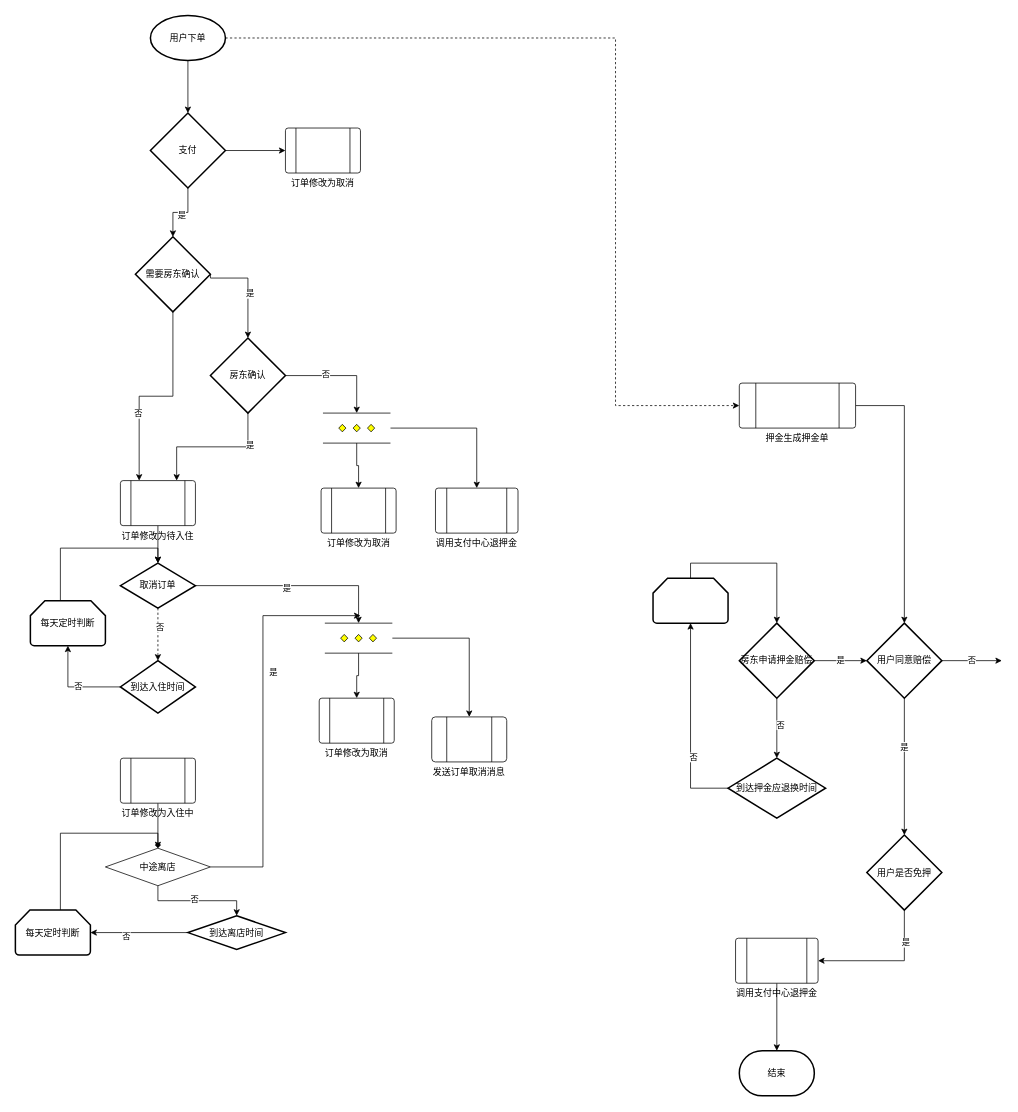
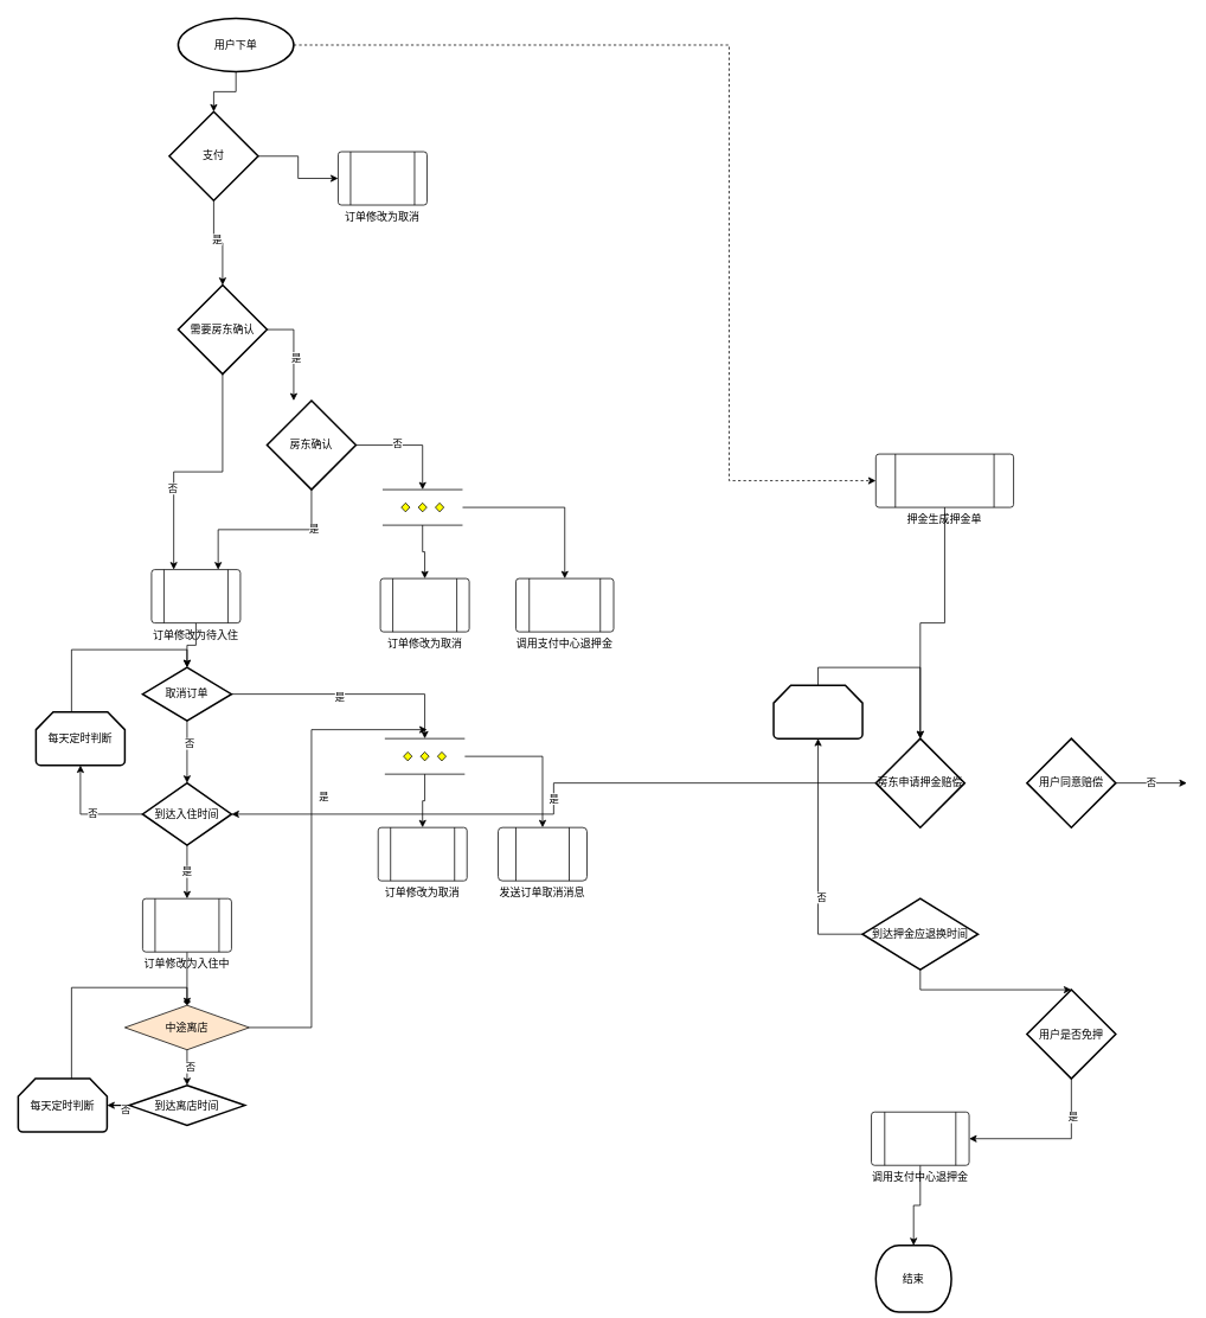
  <mxCell id="0" />
  <mxCell id="1" parent="0" />
  <mxCell id="2" value="调用支付中心退押金" style="verticalLabelPosition=bottom;verticalAlign=top;html=1;shape=process;whiteSpace=wrap;rounded=1;size=0.14;arcSize=6;" vertex="1" parent="1"><mxGeometry x="580" y="650" width="110" height="60" as="geometry" /></mxCell>
  <mxCell id="3" style="edgeStyle=orthogonalEdgeStyle;rounded=0;orthogonalLoop=1;jettySize=auto;html=1;exitX=1;exitY=0.5;exitDx=0;exitDy=0;exitPerimeter=0;" edge="1" parent="1" source="7" target="12"><mxGeometry relative="1" as="geometry"><mxPoint x="350" y="430" as="targetPoint" /><Array as="points"><mxPoint x="330" y="370" /></Array></mxGeometry></mxCell>
  <mxCell id="4" value="是" style="edgeLabel;html=1;align=center;verticalAlign=middle;resizable=0;points=[];" vertex="1" connectable="0" parent="3"><mxGeometry x="0.107" y="2" relative="1" as="geometry"><mxPoint as="offset" /></mxGeometry></mxCell>
  <mxCell id="5" style="edgeStyle=orthogonalEdgeStyle;rounded=0;orthogonalLoop=1;jettySize=auto;html=1;entryX=0.25;entryY=0;entryDx=0;entryDy=0;" edge="1" parent="1" source="7" target="24"><mxGeometry relative="1" as="geometry"><mxPoint x="170" y="540" as="targetPoint" /></mxGeometry></mxCell>
  <mxCell id="6" value="否" style="edgeLabel;html=1;align=center;verticalAlign=middle;resizable=0;points=[];" vertex="1" connectable="0" parent="5"><mxGeometry x="0.333" y="-2" relative="1" as="geometry"><mxPoint as="offset" /></mxGeometry></mxCell>
- <mxCell id="7" value="需要房东确认" style="strokeWidth=2;html=1;shape=mxgraph.flowchart.decision;whiteSpace=wrap;" vertex="1" parent="1"><mxGeometry x="180" y="315" width="100" height="100" as="geometry" /></mxCell>
+ <mxCell id="7" value="需要房东确认" style="strokeWidth=2;html=1;shape=mxgraph.flowchart.decision;whiteSpace=wrap;" vertex="1" parent="1"><mxGeometry x="200" y="320" width="100" height="100" as="geometry" /></mxCell>
  <mxCell id="8" style="edgeStyle=orthogonalEdgeStyle;rounded=0;orthogonalLoop=1;jettySize=auto;html=1;exitX=0.5;exitY=1;exitDx=0;exitDy=0;exitPerimeter=0;entryX=0.75;entryY=0;entryDx=0;entryDy=0;" edge="1" parent="1" source="12" target="24"><mxGeometry relative="1" as="geometry" /></mxCell>
  <mxCell id="9" value="是" style="edgeLabel;html=1;align=center;verticalAlign=middle;resizable=0;points=[];" vertex="1" connectable="0" parent="8"><mxGeometry x="-0.546" y="2" relative="1" as="geometry"><mxPoint as="offset" /></mxGeometry></mxCell>
  <mxCell id="10" style="edgeStyle=orthogonalEdgeStyle;rounded=0;orthogonalLoop=1;jettySize=auto;html=1;entryX=0.5;entryY=0;entryDx=0;entryDy=0;entryPerimeter=0;" edge="1" parent="1" source="12" target="27"><mxGeometry relative="1" as="geometry" /></mxCell>
  <mxCell id="11" value="否" style="edgeLabel;html=1;align=center;verticalAlign=middle;resizable=0;points=[];" vertex="1" connectable="0" parent="10"><mxGeometry x="-0.272" y="2" relative="1" as="geometry"><mxPoint as="offset" /></mxGeometry></mxCell>
- <mxCell id="12" value="房东确认" style="strokeWidth=2;html=1;shape=mxgraph.flowchart.decision;whiteSpace=wrap;" vertex="1" parent="1"><mxGeometry x="280" y="450" width="100" height="100" as="geometry" /></mxCell>
+ <mxCell id="12" value="房东确认" style="strokeWidth=2;html=1;shape=mxgraph.flowchart.decision;whiteSpace=wrap;" vertex="1" parent="1"><mxGeometry x="300" y="450" width="100" height="100" as="geometry" /></mxCell>
  <mxCell id="13" style="edgeStyle=orthogonalEdgeStyle;rounded=0;orthogonalLoop=1;jettySize=auto;html=1;exitX=0.5;exitY=1;exitDx=0;exitDy=0;exitPerimeter=0;entryX=0.5;entryY=0;entryDx=0;entryDy=0;entryPerimeter=0;" edge="1" parent="1" source="15" target="22"><mxGeometry relative="1" as="geometry" /></mxCell>
  <mxCell id="14" style="edgeStyle=orthogonalEdgeStyle;rounded=0;orthogonalLoop=1;jettySize=auto;html=1;entryX=0;entryY=0.5;entryDx=0;entryDy=0;dashed=1;" edge="1" parent="1" source="15" target="17"><mxGeometry relative="1" as="geometry"><Array as="points"><mxPoint x="820" y="50" /><mxPoint x="820" y="540" /></Array></mxGeometry></mxCell>
- <mxCell id="15" value="用户下单" style="strokeWidth=2;html=1;shape=mxgraph.flowchart.start_1;whiteSpace=wrap;" vertex="1" parent="1"><mxGeometry x="200" y="20" width="100" height="60" as="geometry" /></mxCell>
- <mxCell id="16" style="edgeStyle=orthogonalEdgeStyle;rounded=0;orthogonalLoop=1;jettySize=auto;html=1;" edge="1" parent="1" source="17" target="68"><mxGeometry relative="1" as="geometry" /></mxCell>
+ <mxCell id="15" value="用户下单" style="strokeWidth=2;html=1;shape=mxgraph.flowchart.start_1;whiteSpace=wrap;" vertex="1" parent="1"><mxGeometry x="200" y="20" width="130" height="60" as="geometry" /></mxCell>
+ <mxCell id="16" style="edgeStyle=orthogonalEdgeStyle;rounded=0;orthogonalLoop=1;jettySize=auto;html=1;entryX=0.5;entryY=0;entryDx=0;entryDy=0;entryPerimeter=0;" edge="1" parent="1" source="17" target="64"><mxGeometry relative="1" as="geometry" /></mxCell>
  <mxCell id="17" value="押金生成押金单" style="verticalLabelPosition=bottom;verticalAlign=top;html=1;shape=process;whiteSpace=wrap;rounded=1;size=0.14;arcSize=6;" vertex="1" parent="1"><mxGeometry x="985" y="510" width="155" height="60" as="geometry" /></mxCell>
  <mxCell id="18" value="订单修改为取消" style="verticalLabelPosition=bottom;verticalAlign=top;html=1;shape=process;whiteSpace=wrap;rounded=1;size=0.14;arcSize=6;" vertex="1" parent="1"><mxGeometry x="427.5" y="650" width="100" height="60" as="geometry" /></mxCell>
  <mxCell id="19" style="edgeStyle=orthogonalEdgeStyle;rounded=0;orthogonalLoop=1;jettySize=auto;html=1;exitX=0.5;exitY=1;exitDx=0;exitDy=0;exitPerimeter=0;entryX=0.5;entryY=0;entryDx=0;entryDy=0;entryPerimeter=0;" edge="1" parent="1" source="22" target="7"><mxGeometry relative="1" as="geometry" /></mxCell>
  <mxCell id="20" value="是" style="edgeLabel;html=1;align=center;verticalAlign=middle;resizable=0;points=[];" vertex="1" connectable="0" parent="19"><mxGeometry x="-0.029" y="4" relative="1" as="geometry"><mxPoint as="offset" /></mxGeometry></mxCell>
  <mxCell id="21" style="edgeStyle=orthogonalEdgeStyle;rounded=0;orthogonalLoop=1;jettySize=auto;html=1;entryX=0;entryY=0.5;entryDx=0;entryDy=0;" edge="1" parent="1" source="22" target="33"><mxGeometry relative="1" as="geometry" /></mxCell>
- <mxCell id="22" value="支付" style="strokeWidth=2;html=1;shape=mxgraph.flowchart.decision;whiteSpace=wrap;" vertex="1" parent="1"><mxGeometry x="200" y="150" width="100" height="100" as="geometry" /></mxCell>
+ <mxCell id="22" value="支付" style="strokeWidth=2;html=1;shape=mxgraph.flowchart.decision;whiteSpace=wrap;" vertex="1" parent="1"><mxGeometry x="190" y="125" width="100" height="100" as="geometry" /></mxCell>
  <mxCell id="23" style="edgeStyle=orthogonalEdgeStyle;rounded=0;orthogonalLoop=1;jettySize=auto;html=1;entryX=0.5;entryY=0;entryDx=0;entryDy=0;entryPerimeter=0;" edge="1" parent="1" source="24" target="32"><mxGeometry relative="1" as="geometry" /></mxCell>
- <mxCell id="24" value="订单修改为待入住" style="verticalLabelPosition=bottom;verticalAlign=top;html=1;shape=process;whiteSpace=wrap;rounded=1;size=0.14;arcSize=6;" vertex="1" parent="1"><mxGeometry x="160" y="640" width="100" height="60" as="geometry" /></mxCell>
+ <mxCell id="24" value="订单修改为待入住" style="verticalLabelPosition=bottom;verticalAlign=top;html=1;shape=process;whiteSpace=wrap;rounded=1;size=0.14;arcSize=6;" vertex="1" parent="1"><mxGeometry x="170" y="640" width="100" height="60" as="geometry" /></mxCell>
  <mxCell id="25" style="edgeStyle=orthogonalEdgeStyle;rounded=0;orthogonalLoop=1;jettySize=auto;html=1;entryX=0.5;entryY=0;entryDx=0;entryDy=0;" edge="1" parent="1" source="27" target="18"><mxGeometry relative="1" as="geometry"><mxPoint x="477.5" y="640" as="targetPoint" /></mxGeometry></mxCell>
  <mxCell id="26" style="edgeStyle=orthogonalEdgeStyle;rounded=0;orthogonalLoop=1;jettySize=auto;html=1;" edge="1" parent="1" source="27" target="2"><mxGeometry relative="1" as="geometry" /></mxCell>
  <mxCell id="27" value="" style="verticalLabelPosition=bottom;verticalAlign=top;html=1;shape=mxgraph.flowchart.parallel_mode;pointerEvents=1" vertex="1" parent="1"><mxGeometry x="430" y="550" width="90" height="40" as="geometry" /></mxCell>
- <mxCell id="28" style="edgeStyle=orthogonalEdgeStyle;rounded=0;orthogonalLoop=1;jettySize=auto;html=1;exitX=0.5;exitY=1;exitDx=0;exitDy=0;exitPerimeter=0;entryX=0.5;entryY=0;entryDx=0;entryDy=0;entryPerimeter=0;dashed=1;" edge="1" parent="1" source="32" target="51"><mxGeometry relative="1" as="geometry" /></mxCell>
+ <mxCell id="28" style="edgeStyle=orthogonalEdgeStyle;rounded=0;orthogonalLoop=1;jettySize=auto;html=1;exitX=0.5;exitY=1;exitDx=0;exitDy=0;exitPerimeter=0;entryX=0.5;entryY=0;entryDx=0;entryDy=0;entryPerimeter=0;" edge="1" parent="1" source="32" target="51"><mxGeometry relative="1" as="geometry" /></mxCell>
  <mxCell id="29" value="否" style="edgeLabel;html=1;align=center;verticalAlign=middle;resizable=0;points=[];" vertex="1" connectable="0" parent="28"><mxGeometry x="-0.286" y="2" relative="1" as="geometry"><mxPoint as="offset" /></mxGeometry></mxCell>
  <mxCell id="30" style="edgeStyle=orthogonalEdgeStyle;rounded=0;orthogonalLoop=1;jettySize=auto;html=1;exitX=1;exitY=0.5;exitDx=0;exitDy=0;exitPerimeter=0;entryX=0.5;entryY=0;entryDx=0;entryDy=0;entryPerimeter=0;" edge="1" parent="1" source="32" target="39"><mxGeometry relative="1" as="geometry" /></mxCell>
  <mxCell id="31" value="是" style="edgeLabel;html=1;align=center;verticalAlign=middle;resizable=0;points=[];" vertex="1" connectable="0" parent="30"><mxGeometry x="-0.095" y="-2" relative="1" as="geometry"><mxPoint as="offset" /></mxGeometry></mxCell>
  <mxCell id="32" value="取消订单" style="strokeWidth=2;html=1;shape=mxgraph.flowchart.decision;whiteSpace=wrap;" vertex="1" parent="1"><mxGeometry x="160" y="750" width="100" height="60" as="geometry" /></mxCell>
  <mxCell id="33" value="订单修改为取消" style="verticalLabelPosition=bottom;verticalAlign=top;html=1;shape=process;whiteSpace=wrap;rounded=1;size=0.14;arcSize=6;" vertex="1" parent="1"><mxGeometry x="380" y="170" width="100" height="60" as="geometry" /></mxCell>
  <mxCell id="34" style="edgeStyle=orthogonalEdgeStyle;rounded=0;orthogonalLoop=1;jettySize=auto;html=1;exitX=0.5;exitY=1;exitDx=0;exitDy=0;entryX=0.5;entryY=0;entryDx=0;entryDy=0;entryPerimeter=0;" edge="1" parent="1" source="35" target="73"><mxGeometry relative="1" as="geometry" /></mxCell>
  <mxCell id="35" value="调用支付中心退押金" style="verticalLabelPosition=bottom;verticalAlign=top;html=1;shape=process;whiteSpace=wrap;rounded=1;size=0.14;arcSize=6;" vertex="1" parent="1"><mxGeometry x="980" y="1250" width="110" height="60" as="geometry" /></mxCell>
  <mxCell id="36" value="订单修改为取消" style="verticalLabelPosition=bottom;verticalAlign=top;html=1;shape=process;whiteSpace=wrap;rounded=1;size=0.14;arcSize=6;" vertex="1" parent="1"><mxGeometry x="425" y="930" width="100" height="60" as="geometry" /></mxCell>
  <mxCell id="37" style="edgeStyle=orthogonalEdgeStyle;rounded=0;orthogonalLoop=1;jettySize=auto;html=1;entryX=0.5;entryY=0;entryDx=0;entryDy=0;" edge="1" source="39" target="36" parent="1"><mxGeometry relative="1" as="geometry"><mxPoint x="480" y="920" as="targetPoint" /></mxGeometry></mxCell>
  <mxCell id="38" style="edgeStyle=orthogonalEdgeStyle;rounded=0;orthogonalLoop=1;jettySize=auto;html=1;" edge="1" parent="1" source="39" target="40"><mxGeometry relative="1" as="geometry" /></mxCell>
  <mxCell id="39" value="" style="verticalLabelPosition=bottom;verticalAlign=top;html=1;shape=mxgraph.flowchart.parallel_mode;pointerEvents=1" vertex="1" parent="1"><mxGeometry x="432.5" y="830" width="90" height="40" as="geometry" /></mxCell>
- <mxCell id="40" value="发送订单取消消息" style="verticalLabelPosition=bottom;verticalAlign=top;html=1;shape=process;whiteSpace=wrap;rounded=1;size=0.2;arcSize=8;" vertex="1" parent="1"><mxGeometry x="575" y="955" width="100" height="60" as="geometry" /></mxCell>
+ <mxCell id="40" value="发送订单取消消息" style="verticalLabelPosition=bottom;verticalAlign=top;html=1;shape=process;whiteSpace=wrap;rounded=1;size=0.2;arcSize=8;" vertex="1" parent="1"><mxGeometry x="560" y="930" width="100" height="60" as="geometry" /></mxCell>
  <mxCell id="41" style="edgeStyle=orthogonalEdgeStyle;rounded=0;orthogonalLoop=1;jettySize=auto;html=1;entryX=0.5;entryY=0;entryDx=0;entryDy=0;endArrow=diamond;" edge="1" parent="1" source="42" target="47"><mxGeometry relative="1" as="geometry" /></mxCell>
  <mxCell id="42" value="订单修改为入住中" style="verticalLabelPosition=bottom;verticalAlign=top;html=1;shape=process;whiteSpace=wrap;rounded=1;size=0.14;arcSize=6;" vertex="1" parent="1"><mxGeometry x="160" y="1010" width="100" height="60" as="geometry" /></mxCell>
  <mxCell id="43" style="edgeStyle=orthogonalEdgeStyle;rounded=0;orthogonalLoop=1;jettySize=auto;html=1;exitX=1;exitY=0.5;exitDx=0;exitDy=0;" edge="1" parent="1" source="47"><mxGeometry relative="1" as="geometry"><mxPoint x="480" y="820" as="targetPoint" /><Array as="points"><mxPoint x="350" y="1155" /><mxPoint x="350" y="820" /></Array></mxGeometry></mxCell>
  <mxCell id="44" value="是" style="edgeLabel;html=1;align=center;verticalAlign=middle;resizable=0;points=[];" vertex="1" connectable="0" parent="43"><mxGeometry x="0.236" y="-13" relative="1" as="geometry"><mxPoint as="offset" /></mxGeometry></mxCell>
  <mxCell id="45" style="edgeStyle=orthogonalEdgeStyle;rounded=0;orthogonalLoop=1;jettySize=auto;html=1;entryX=0.5;entryY=0;entryDx=0;entryDy=0;entryPerimeter=0;" edge="1" parent="1" source="47" target="56"><mxGeometry relative="1" as="geometry" /></mxCell>
  <mxCell id="46" value="否" style="edgeLabel;html=1;align=center;verticalAlign=middle;resizable=0;points=[];" vertex="1" connectable="0" parent="45"><mxGeometry x="-0.067" y="3" relative="1" as="geometry"><mxPoint as="offset" /></mxGeometry></mxCell>
- <mxCell id="47" value="中途离店" style="rhombus;whiteSpace=wrap;html=1;" vertex="1" parent="1"><mxGeometry x="140" y="1130" width="140" height="50" as="geometry" /></mxCell>
+ <mxCell id="47" value="中途离店" style="rhombus;whiteSpace=wrap;html=1;fillColor=#ffe6cc;" vertex="1" parent="1"><mxGeometry x="140" y="1130" width="140" height="50" as="geometry" /></mxCell>
+ <mxCell id="48" value="是" style="edgeStyle=orthogonalEdgeStyle;rounded=0;orthogonalLoop=1;jettySize=auto;html=1;entryX=0.5;entryY=0;entryDx=0;entryDy=0;" edge="1" parent="1" source="51" target="42"><mxGeometry relative="1" as="geometry" /></mxCell>
  <mxCell id="49" style="edgeStyle=orthogonalEdgeStyle;rounded=0;orthogonalLoop=1;jettySize=auto;html=1;entryX=0.5;entryY=1;entryDx=0;entryDy=0;entryPerimeter=0;" edge="1" parent="1" source="51" target="53"><mxGeometry relative="1" as="geometry" /></mxCell>
  <mxCell id="50" value="否" style="edgeLabel;html=1;align=center;verticalAlign=middle;resizable=0;points=[];" vertex="1" connectable="0" parent="49"><mxGeometry x="-0.067" y="-2" relative="1" as="geometry"><mxPoint x="1" as="offset" /></mxGeometry></mxCell>
  <mxCell id="51" value="到达入住时间" style="strokeWidth=2;html=1;shape=mxgraph.flowchart.decision;whiteSpace=wrap;" vertex="1" parent="1"><mxGeometry x="160" y="880" width="100" height="70" as="geometry" /></mxCell>
  <mxCell id="52" style="edgeStyle=orthogonalEdgeStyle;rounded=0;orthogonalLoop=1;jettySize=auto;html=1;entryX=0.5;entryY=0;entryDx=0;entryDy=0;entryPerimeter=0;" edge="1" parent="1" source="53" target="32"><mxGeometry relative="1" as="geometry"><Array as="points"><mxPoint x="80" y="730" /><mxPoint x="210" y="730" /></Array></mxGeometry></mxCell>
  <mxCell id="53" value="每天定时判断" style="strokeWidth=2;html=1;shape=mxgraph.flowchart.loop_limit;whiteSpace=wrap;" vertex="1" parent="1"><mxGeometry x="40" y="800" width="100" height="60" as="geometry" /></mxCell>
  <mxCell id="54" style="edgeStyle=orthogonalEdgeStyle;rounded=0;orthogonalLoop=1;jettySize=auto;html=1;entryX=1;entryY=0.5;entryDx=0;entryDy=0;entryPerimeter=0;" edge="1" parent="1" source="56" target="58"><mxGeometry relative="1" as="geometry" /></mxCell>
  <mxCell id="55" value="否" style="edgeLabel;html=1;align=center;verticalAlign=middle;resizable=0;points=[];" vertex="1" connectable="0" parent="54"><mxGeometry x="0.28" y="4" relative="1" as="geometry"><mxPoint as="offset" /></mxGeometry></mxCell>
- <mxCell id="56" value="到达离店时间" style="strokeWidth=2;html=1;shape=mxgraph.flowchart.decision;whiteSpace=wrap;" vertex="1" parent="1"><mxGeometry x="250" y="1220" width="130" height="45" as="geometry" /></mxCell>
+ <mxCell id="56" value="到达离店时间" style="strokeWidth=2;html=1;shape=mxgraph.flowchart.decision;whiteSpace=wrap;" vertex="1" parent="1"><mxGeometry x="145" y="1220" width="130" height="45" as="geometry" /></mxCell>
  <mxCell id="57" style="edgeStyle=orthogonalEdgeStyle;rounded=0;orthogonalLoop=1;jettySize=auto;html=1;entryX=0.5;entryY=0;entryDx=0;entryDy=0;" edge="1" parent="1" source="58" target="47"><mxGeometry relative="1" as="geometry"><mxPoint x="60" y="1090" as="targetPoint" /><Array as="points"><mxPoint x="80" y="1110" /><mxPoint x="210" y="1110" /></Array></mxGeometry></mxCell>
  <mxCell id="58" value="每天定时判断" style="strokeWidth=2;html=1;shape=mxgraph.flowchart.loop_limit;whiteSpace=wrap;" vertex="1" parent="1"><mxGeometry x="20" y="1212.5" width="100" height="60" as="geometry" /></mxCell>
  <mxCell id="59" style="edgeStyle=orthogonalEdgeStyle;rounded=0;orthogonalLoop=1;jettySize=auto;html=1;exitX=0.5;exitY=0;exitDx=0;exitDy=0;exitPerimeter=0;entryX=0.5;entryY=0;entryDx=0;entryDy=0;entryPerimeter=0;" edge="1" parent="1" source="60" target="64"><mxGeometry relative="1" as="geometry" /></mxCell>
  <mxCell id="60" value="" style="strokeWidth=2;html=1;shape=mxgraph.flowchart.loop_limit;whiteSpace=wrap;" vertex="1" parent="1"><mxGeometry x="870" y="770" width="100" height="60" as="geometry" /></mxCell>
- <mxCell id="61" style="edgeStyle=orthogonalEdgeStyle;rounded=0;orthogonalLoop=1;jettySize=auto;html=1;entryX=0.5;entryY=0;entryDx=0;entryDy=0;entryPerimeter=0;" edge="1" parent="1" source="64" target="72"><mxGeometry relative="1" as="geometry" /></mxCell>
- <mxCell id="62" value="否" style="edgeLabel;html=1;align=center;verticalAlign=middle;resizable=0;points=[];" vertex="1" connectable="0" parent="61"><mxGeometry x="-0.125" y="4" relative="1" as="geometry"><mxPoint as="offset" /></mxGeometry></mxCell>
- <mxCell id="63" value="是" style="edgeStyle=orthogonalEdgeStyle;rounded=0;orthogonalLoop=1;jettySize=auto;html=1;entryX=0;entryY=0.5;entryDx=0;entryDy=0;entryPerimeter=0;" edge="1" parent="1" source="64" target="68"><mxGeometry relative="1" as="geometry" /></mxCell>
+ <mxCell id="63" value="是" style="edgeStyle=orthogonalEdgeStyle;rounded=0;orthogonalLoop=1;jettySize=auto;html=1;" edge="1" parent="1" source="64" target="51"><mxGeometry relative="1" as="geometry" /></mxCell>
  <mxCell id="64" value="房东申请押金赔偿" style="strokeWidth=2;html=1;shape=mxgraph.flowchart.decision;whiteSpace=wrap;" vertex="1" parent="1"><mxGeometry x="985" y="830" width="100" height="100" as="geometry" /></mxCell>
- <mxCell id="65" style="edgeStyle=orthogonalEdgeStyle;rounded=0;orthogonalLoop=1;jettySize=auto;html=1;exitX=0.5;exitY=1;exitDx=0;exitDy=0;exitPerimeter=0;entryX=0.5;entryY=0;entryDx=0;entryDy=0;entryPerimeter=0;" edge="1" parent="1" source="68" target="76"><mxGeometry relative="1" as="geometry"><mxPoint x="1205" y="1030" as="targetPoint" /></mxGeometry></mxCell>
- <mxCell id="66" value="是" style="edgeLabel;html=1;align=center;verticalAlign=middle;resizable=0;points=[];" vertex="1" connectable="0" parent="65"><mxGeometry x="-0.3" y="-1" relative="1" as="geometry"><mxPoint as="offset" /></mxGeometry></mxCell>
  <mxCell id="67" value="否" style="edgeStyle=orthogonalEdgeStyle;rounded=0;orthogonalLoop=1;jettySize=auto;html=1;entryX=0;entryY=0.5;entryDx=0;entryDy=0;" edge="1" parent="1" source="68"><mxGeometry relative="1" as="geometry"><mxPoint x="1335" y="880" as="targetPoint" /></mxGeometry></mxCell>
  <mxCell id="68" value="用户同意赔偿" style="strokeWidth=2;html=1;shape=mxgraph.flowchart.decision;whiteSpace=wrap;" vertex="1" parent="1"><mxGeometry x="1155" y="830" width="100" height="100" as="geometry" /></mxCell>
  <mxCell id="69" style="edgeStyle=orthogonalEdgeStyle;rounded=0;orthogonalLoop=1;jettySize=auto;html=1;entryX=0.5;entryY=1;entryDx=0;entryDy=0;entryPerimeter=0;" edge="1" parent="1" source="72" target="60"><mxGeometry relative="1" as="geometry"><Array as="points"><mxPoint x="920" y="1050" /></Array></mxGeometry></mxCell>
  <mxCell id="70" value="否" style="edgeLabel;html=1;align=center;verticalAlign=middle;resizable=0;points=[];" vertex="1" connectable="0" parent="69"><mxGeometry x="-0.319" y="-3" relative="1" as="geometry"><mxPoint as="offset" /></mxGeometry></mxCell>
+ <mxCell id="71" style="edgeStyle=orthogonalEdgeStyle;rounded=0;orthogonalLoop=1;jettySize=auto;html=1;entryX=0.5;entryY=0;entryDx=0;entryDy=0;entryPerimeter=0;" edge="1" parent="1" source="72" target="76"><mxGeometry relative="1" as="geometry"><mxPoint x="1040" y="1200" as="targetPoint" /><Array as="points"><mxPoint x="1035" y="1113" /></Array></mxGeometry></mxCell>
  <mxCell id="72" value="到达押金应退换时间" style="strokeWidth=2;html=1;shape=mxgraph.flowchart.decision;whiteSpace=wrap;" vertex="1" parent="1"><mxGeometry x="970" y="1010" width="130" height="80" as="geometry" /></mxCell>
- <mxCell id="73" value="结束" style="strokeWidth=2;html=1;shape=mxgraph.flowchart.terminator;whiteSpace=wrap;" vertex="1" parent="1"><mxGeometry x="985" y="1400" width="100" height="60" as="geometry" /></mxCell>
+ <mxCell id="73" value="结束" style="strokeWidth=2;html=1;shape=mxgraph.flowchart.terminator;whiteSpace=wrap;" vertex="1" parent="1"><mxGeometry x="985" y="1400" width="85" height="75" as="geometry" /></mxCell>
  <mxCell id="74" style="edgeStyle=orthogonalEdgeStyle;rounded=0;orthogonalLoop=1;jettySize=auto;html=1;exitX=0.5;exitY=1;exitDx=0;exitDy=0;exitPerimeter=0;entryX=1;entryY=0.5;entryDx=0;entryDy=0;" edge="1" parent="1" source="76" target="35"><mxGeometry relative="1" as="geometry" /></mxCell>
  <mxCell id="75" value="是" style="edgeLabel;html=1;align=center;verticalAlign=middle;resizable=0;points=[];" vertex="1" connectable="0" parent="74"><mxGeometry x="-0.528" y="1" relative="1" as="geometry"><mxPoint as="offset" /></mxGeometry></mxCell>
  <mxCell id="76" value="用户是否免押" style="strokeWidth=2;html=1;shape=mxgraph.flowchart.decision;whiteSpace=wrap;" vertex="1" parent="1"><mxGeometry x="1155" y="1112.5" width="100" height="100" as="geometry" /></mxCell>
